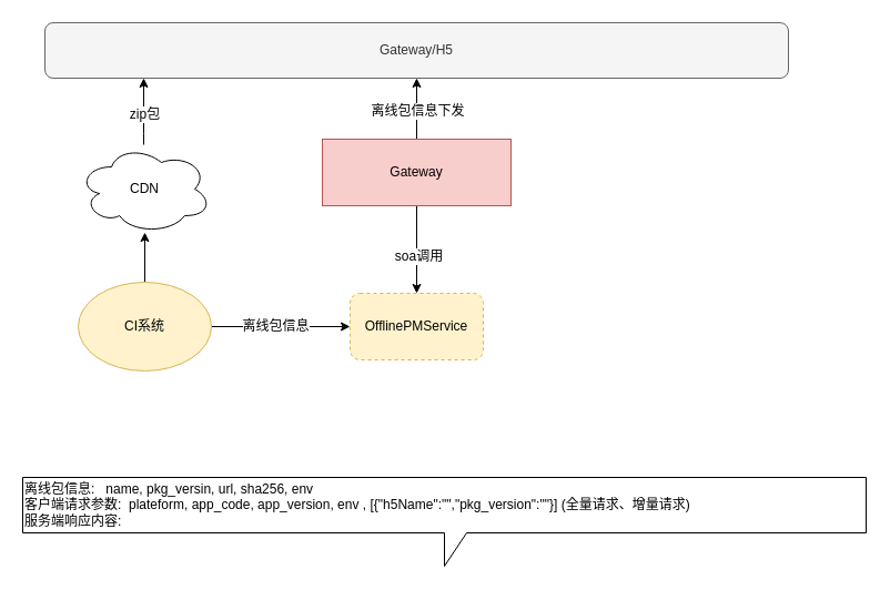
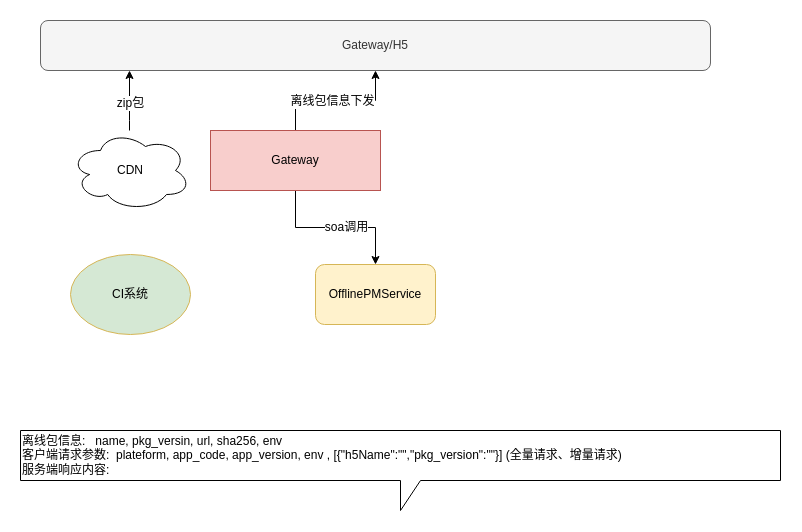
  <mxCell id="0" />
  <mxCell id="1" parent="0" />
  <mxCell id="2" value="Gateway/H5" style="rounded=1;whiteSpace=wrap;html=1;fillColor=#f5f5f5;strokeColor=#666666;fontColor=#333333;" vertex="1" parent="1"><mxGeometry x="40" y="20" width="670" height="50" as="geometry" /></mxCell>
  <mxCell id="3" style="edgeStyle=orthogonalEdgeStyle;rounded=0;orthogonalLoop=1;jettySize=auto;html=1;entryX=0.5;entryY=0;entryDx=0;entryDy=0;" edge="1" parent="1" source="7" target="8"><mxGeometry relative="1" as="geometry" /></mxCell>
  <mxCell id="4" value="soa调用" style="text;html=1;resizable=0;points=[];align=center;verticalAlign=middle;labelBackgroundColor=#ffffff;" vertex="1" connectable="0" parent="3"><mxGeometry x="0.127" y="1" relative="1" as="geometry"><mxPoint as="offset" /></mxGeometry></mxCell>
  <mxCell id="5" style="edgeStyle=orthogonalEdgeStyle;rounded=0;orthogonalLoop=1;jettySize=auto;html=1;exitX=0.5;exitY=0;exitDx=0;exitDy=0;entryX=0.5;entryY=1;entryDx=0;entryDy=0;" edge="1" parent="1" source="7" target="2"><mxGeometry relative="1" as="geometry" /></mxCell>
  <mxCell id="6" value="离线包信息下发" style="text;html=1;resizable=0;points=[];align=center;verticalAlign=middle;labelBackgroundColor=#ffffff;" vertex="1" connectable="0" parent="5"><mxGeometry x="-0.057" relative="1" as="geometry"><mxPoint as="offset" /></mxGeometry></mxCell>
- <mxCell id="7" value="Gateway" style="rounded=0;whiteSpace=wrap;html=1;fillColor=#f8cecc;strokeColor=#b85450;" vertex="1" parent="1"><mxGeometry x="290" y="125" width="170" height="60" as="geometry" /></mxCell>
- <mxCell id="8" value="OfflinePMService" style="rounded=1;whiteSpace=wrap;html=1;fillColor=#fff2cc;strokeColor=#d6b656;dashed=1;" vertex="1" parent="1"><mxGeometry x="315" y="264" width="120" height="60" as="geometry" /></mxCell>
- <mxCell id="9" style="edgeStyle=orthogonalEdgeStyle;rounded=0;orthogonalLoop=1;jettySize=auto;html=1;entryX=0;entryY=0.5;entryDx=0;entryDy=0;" edge="1" parent="1" source="12" target="8"><mxGeometry relative="1" as="geometry" /></mxCell>
- <mxCell id="10" value="离线包信息" style="text;html=1;resizable=0;points=[];align=center;verticalAlign=middle;labelBackgroundColor=#ffffff;" vertex="1" connectable="0" parent="9"><mxGeometry x="-0.088" y="1" relative="1" as="geometry"><mxPoint as="offset" /></mxGeometry></mxCell>
- <mxCell id="11" style="edgeStyle=orthogonalEdgeStyle;rounded=0;orthogonalLoop=1;jettySize=auto;html=1;exitX=0.5;exitY=0;exitDx=0;exitDy=0;entryX=0.5;entryY=0.988;entryDx=0;entryDy=0;entryPerimeter=0;" edge="1" parent="1" source="12" target="15"><mxGeometry relative="1" as="geometry" /></mxCell>
- <mxCell id="12" value="CI系统" style="ellipse;whiteSpace=wrap;html=1;fillColor=#fff2cc;strokeColor=#d6b656;" vertex="1" parent="1"><mxGeometry x="70" y="254" width="120" height="80" as="geometry" /></mxCell>
+ <mxCell id="7" value="Gateway" style="rounded=0;whiteSpace=wrap;html=1;fillColor=#f8cecc;strokeColor=#b85450;" vertex="1" parent="1"><mxGeometry x="210" y="130" width="170" height="60" as="geometry" /></mxCell>
+ <mxCell id="8" value="OfflinePMService" style="rounded=1;whiteSpace=wrap;html=1;fillColor=#fff2cc;strokeColor=#d6b656;" vertex="1" parent="1"><mxGeometry x="315" y="264" width="120" height="60" as="geometry" /></mxCell>
+ <mxCell id="12" value="CI系统" style="ellipse;whiteSpace=wrap;html=1;fillColor=#d5e8d4;strokeColor=#d6b656;" vertex="1" parent="1"><mxGeometry x="70" y="254" width="120" height="80" as="geometry" /></mxCell>
  <mxCell id="13" style="edgeStyle=orthogonalEdgeStyle;rounded=0;orthogonalLoop=1;jettySize=auto;html=1;" edge="1" parent="1"><mxGeometry relative="1" as="geometry"><mxPoint x="129" y="130" as="sourcePoint" /><mxPoint x="129" y="70" as="targetPoint" /><Array as="points"><mxPoint x="129" y="120" /><mxPoint x="129" y="120" /></Array></mxGeometry></mxCell>
  <mxCell id="14" value="zip包" style="text;html=1;resizable=0;points=[];align=center;verticalAlign=middle;labelBackgroundColor=#ffffff;" vertex="1" connectable="0" parent="13"><mxGeometry x="-0.067" relative="1" as="geometry"><mxPoint as="offset" /></mxGeometry></mxCell>
  <mxCell id="15" value="CDN" style="ellipse;shape=cloud;whiteSpace=wrap;html=1;" vertex="1" parent="1"><mxGeometry x="70" y="130" width="120" height="80" as="geometry" /></mxCell>
  <mxCell id="16" value="离线包信息:&amp;nbsp; &amp;nbsp;name, pkg_versin, url, sha256, env&amp;nbsp; &amp;nbsp; &amp;nbsp; &amp;nbsp; &amp;nbsp; &amp;nbsp; &amp;nbsp; &amp;nbsp; &amp;nbsp; &amp;nbsp; &amp;nbsp; &amp;nbsp; &amp;nbsp; &lt;br&gt;客户端请求参数:&amp;nbsp; plateform, app_code, app_version, env , [{&quot;h5Name&quot;:&quot;&quot;,&quot;pkg_version&quot;:&quot;&quot;}] (全量请求、增量请求)&lt;br&gt;服务端响应内容:&amp;nbsp;" style="shape=callout;html=1;perimeter=calloutPerimeter;align=left;" vertex="1" parent="1"><mxGeometry x="20" y="430" width="760" height="80" as="geometry" /></mxCell>
